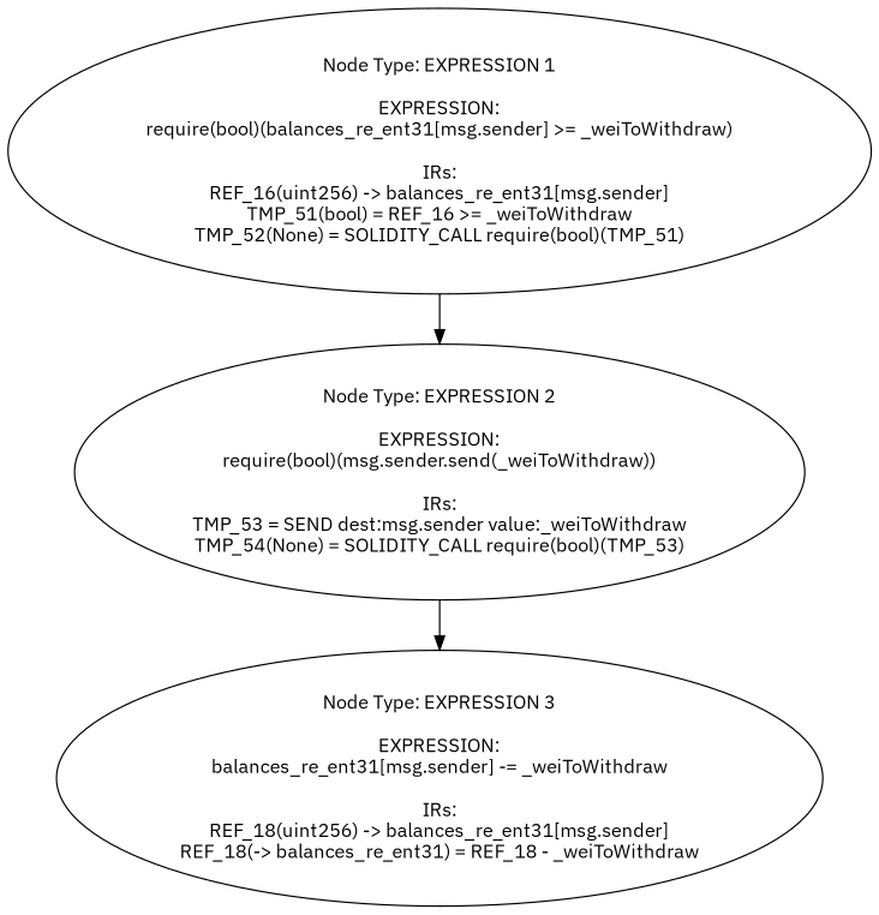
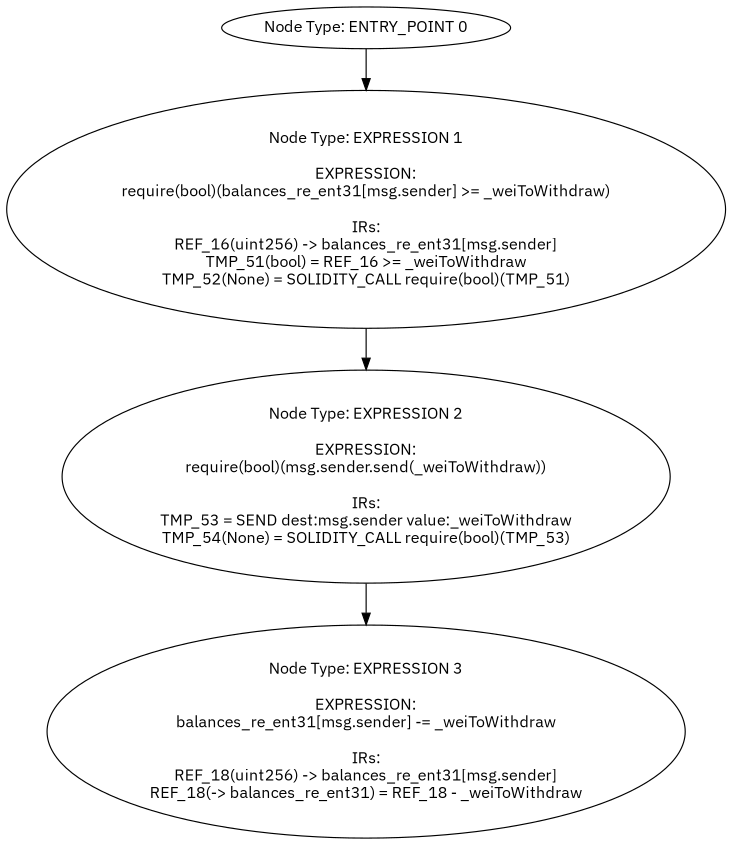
  digraph {
    fontname="IBM Plex Sans"
    node [fontname="IBM Plex Sans"]
    edge [fontname="IBM Plex Sans"]
+   n1 [label="Node Type: ENTRY_POINT 0\n"]
    n2 [label="Node Type: EXPRESSION 1\n\nEXPRESSION:\nrequire(bool)(balances_re_ent31[msg.sender] >= _weiToWithdraw)\n\nIRs:\nREF_16(uint256) -> balances_re_ent31[msg.sender]\nTMP_51(bool) = REF_16 >= _weiToWithdraw\nTMP_52(None) = SOLIDITY_CALL require(bool)(TMP_51)"]
    n3 [label="Node Type: EXPRESSION 2\n\nEXPRESSION:\nrequire(bool)(msg.sender.send(_weiToWithdraw))\n\nIRs:\nTMP_53 = SEND dest:msg.sender value:_weiToWithdraw\nTMP_54(None) = SOLIDITY_CALL require(bool)(TMP_53)"]
    n4 [label="Node Type: EXPRESSION 3\n\nEXPRESSION:\nbalances_re_ent31[msg.sender] -= _weiToWithdraw\n\nIRs:\nREF_18(uint256) -> balances_re_ent31[msg.sender]\nREF_18(-> balances_re_ent31) = REF_18 - _weiToWithdraw"]
+   n1 -> n2
    n2 -> n3
    n3 -> n4
  }
